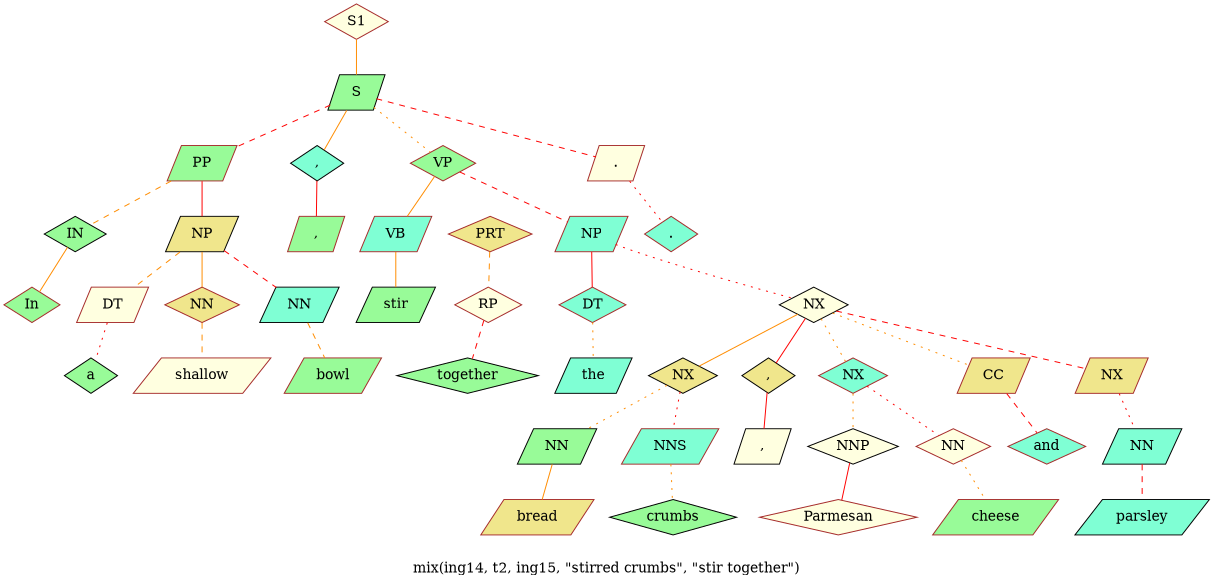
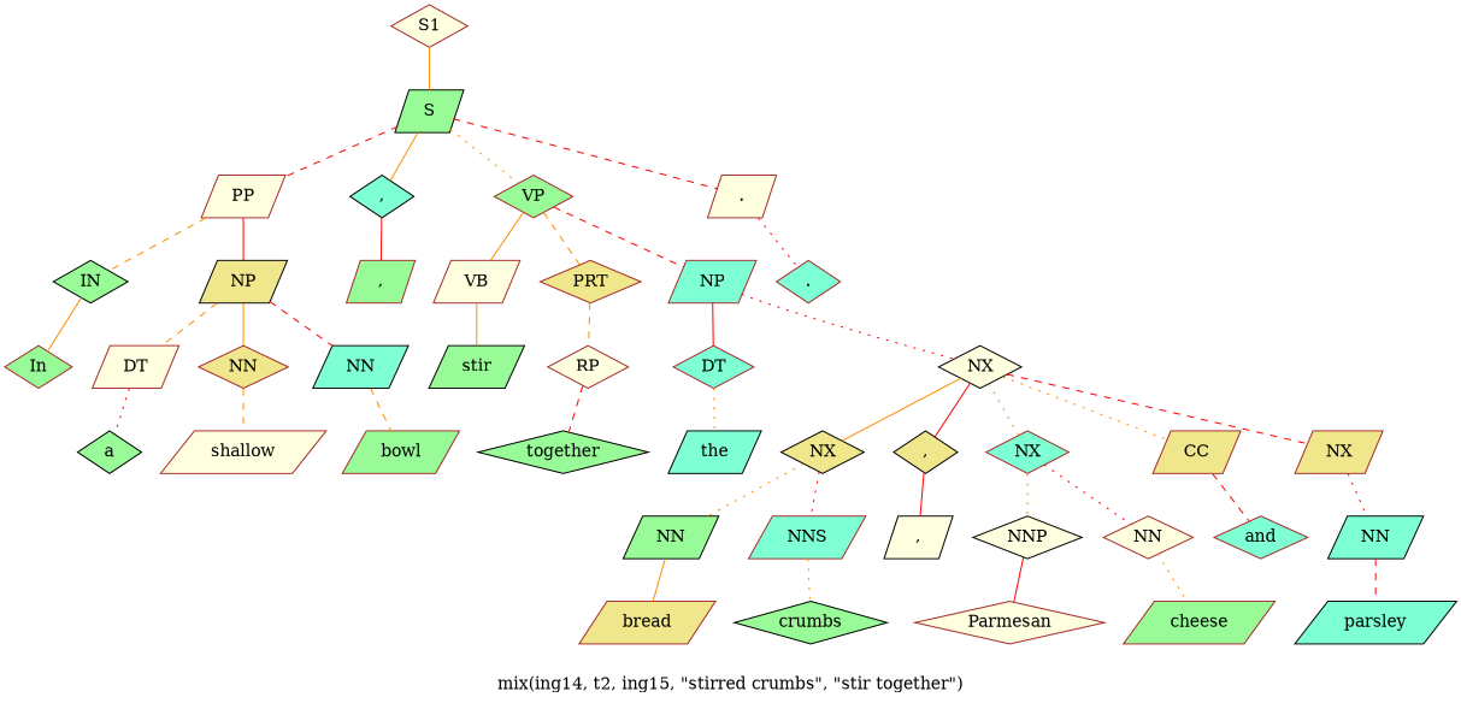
  graph {
    label="mix(ing14, t2, ing15, \"stirred crumbs\", \"stir together\")"
    node [color=brown fillcolor=palegreen shape=parallelogram style=filled]
    edge [color=darkorange style=solid]
    n1 [fillcolor=lightyellow label=S1 shape=diamond]
    n2 [color=black label=S]
-   n3 [label=PP]
+   n3 [fillcolor=lightyellow label=PP]
    n4 [color=black fillcolor=aquamarine label="," shape=diamond]
    n5 [label=VP shape=diamond]
    n6 [fillcolor=lightyellow label="."]
    n7 [color=black label=IN shape=diamond]
    n8 [color=black fillcolor=khaki label=NP]
    n9 [label=","]
-   n10 [fillcolor=aquamarine label=VB]
+   n10 [fillcolor=lightyellow label=VB]
    n11 [fillcolor=khaki label=PRT shape=diamond]
    n12 [fillcolor=aquamarine label=NP]
    n13 [fillcolor=aquamarine label="." shape=diamond]
    n14 [label=In shape=diamond]
    n15 [fillcolor=lightyellow label=DT]
    n16 [fillcolor=khaki label=NN shape=diamond]
    n17 [color=black fillcolor=aquamarine label=NN]
    n18 [color=black label=a shape=diamond]
    n19 [fillcolor=lightyellow label=shallow]
    n20 [label=bowl]
    n21 [color=black label=stir]
    n22 [fillcolor=lightyellow label=RP shape=diamond]
    n23 [fillcolor=aquamarine label=DT shape=diamond]
    n24 [color=black fillcolor=lightyellow label=NX shape=diamond]
    n25 [color=black label=together shape=diamond]
    n26 [color=black fillcolor=aquamarine label=the]
    n27 [color=black fillcolor=khaki label=NX shape=diamond]
    n28 [color=black fillcolor=khaki label="," shape=diamond]
    n29 [fillcolor=aquamarine label=NX shape=diamond]
    n30 [fillcolor=khaki label=CC]
    n31 [fillcolor=khaki label=NX]
    n32 [color=black label=NN]
    n33 [fillcolor=aquamarine label=NNS]
    n34 [color=black fillcolor=lightyellow label=","]
    n35 [color=black fillcolor=lightyellow label=NNP shape=diamond]
    n36 [fillcolor=lightyellow label=NN shape=diamond]
    n37 [fillcolor=aquamarine label=and shape=diamond]
    n38 [color=black fillcolor=aquamarine label=NN]
    n39 [fillcolor=khaki label=bread]
    n40 [color=black label=crumbs shape=diamond]
    n41 [fillcolor=lightyellow label=Parmesan shape=diamond]
    n42 [label=cheese]
    n43 [color=black fillcolor=aquamarine label=parsley]
    n1 -- n2
    n2 -- n3 [color=red style=dashed]
    n2 -- n4
    n2 -- n5 [style=dotted]
    n2 -- n6 [color=red style=dashed]
    n3 -- n7 [style=dashed]
    n3 -- n8 [color=red]
    n4 -- n9 [color=red]
    n5 -- n10
+   n5 -- n11 [style=dashed]
    n5 -- n12 [color=red style=dashed]
    n6 -- n13 [color=red style=dotted]
    n7 -- n14
    n8 -- n15 [style=dashed]
    n8 -- n16
    n8 -- n17 [color=red style=dashed]
    n10 -- n21
    n11 -- n22 [style=dashed]
    n12 -- n23 [color=red]
    n12 -- n24 [color=red style=dotted]
    n15 -- n18 [color=red style=dotted]
    n16 -- n19 [style=dashed]
    n17 -- n20 [style=dashed]
    n22 -- n25 [color=red style=dashed]
    n23 -- n26 [style=dotted]
    n24 -- n27
    n24 -- n28 [color=red]
    n24 -- n29 [style=dotted]
    n24 -- n30 [style=dotted]
    n24 -- n31 [color=red style=dashed]
    n27 -- n32 [style=dotted]
    n27 -- n33 [color=red style=dotted]
    n28 -- n34 [color=red]
    n29 -- n35 [style=dotted]
    n29 -- n36 [color=red style=dotted]
    n30 -- n37 [color=red style=dashed]
    n31 -- n38 [color=red style=dotted]
    n32 -- n39
    n33 -- n40 [style=dotted]
    n35 -- n41 [color=red]
    n36 -- n42 [style=dotted]
    n38 -- n43 [color=red style=dashed]
  }
